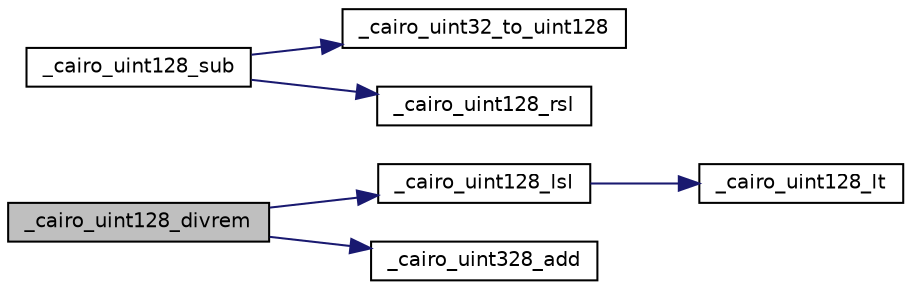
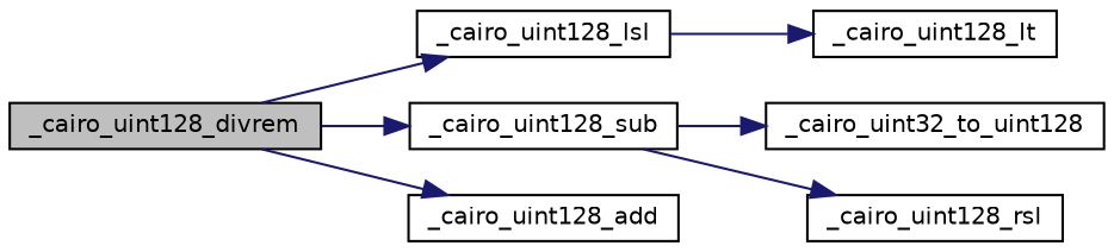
  digraph {
    rankdir=LR
    node [color=black fillcolor=white fontname=Helvetica fontsize=10 shape=record style=filled]
    edge [color=midnightblue fontname=Helvetica fontsize=10 labelfontname=Helvetica labelfontsize=10 style=solid]
    n1 [fillcolor=grey75 fontcolor=black height=0.2 label=_cairo_uint128_divrem width=0.4]
    n2 [height=0.2 label=_cairo_uint128_lsl width=0.4]
    n3 [height=0.2 label=_cairo_uint128_sub width=0.4]
-   n4 [height=0.2 label=_cairo_uint328_add width=0.4]
+   n4 [height=0.2 label=_cairo_uint128_add width=0.4]
    n5 [height=0.2 label=_cairo_uint32_to_uint128 width=0.4]
    n6 [height=0.2 label=_cairo_uint128_lt width=0.4]
    n7 [height=0.2 label=_cairo_uint128_rsl width=0.4]
    n1 -> n2
+   n1 -> n3
    n1 -> n4
    n2 -> n6
    n3 -> n5
    n3 -> n7
  }
